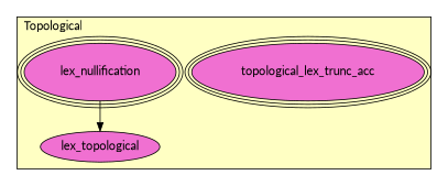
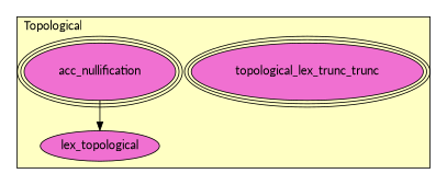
  digraph {
    fontname=Lato
    node [fillcolor="#F070D1" peripheries=3 style=filled fontname=Lato]
-   n1 [label=topological_lex_trunc_acc]
-   n2 [label=lex_nullification]
+   n1 [label=topological_lex_trunc_trunc]
+   n2 [label=acc_nullification]
    n3 [label=lex_topological peripheries=""]
    subgraph cluster_1 {
      fillcolor="#FFFFC3"
      label=Topological
      labeljust=l
      style=filled
      n1
      n2
      n3
    }
    n2 -> n3 [fontname=Lato]
  }
